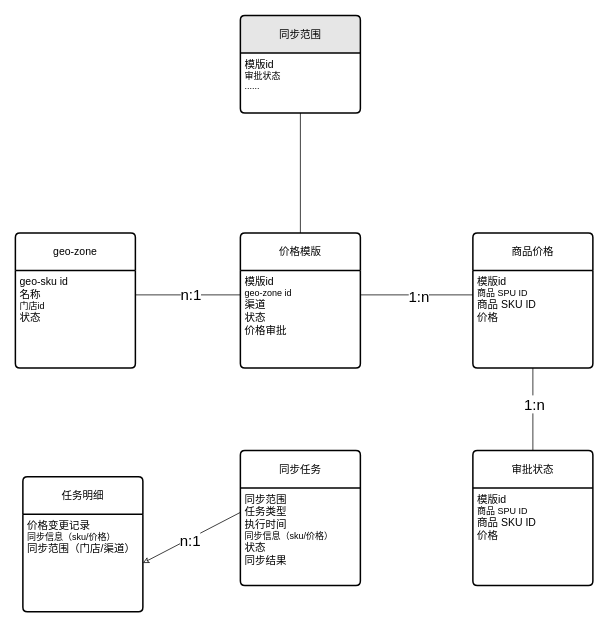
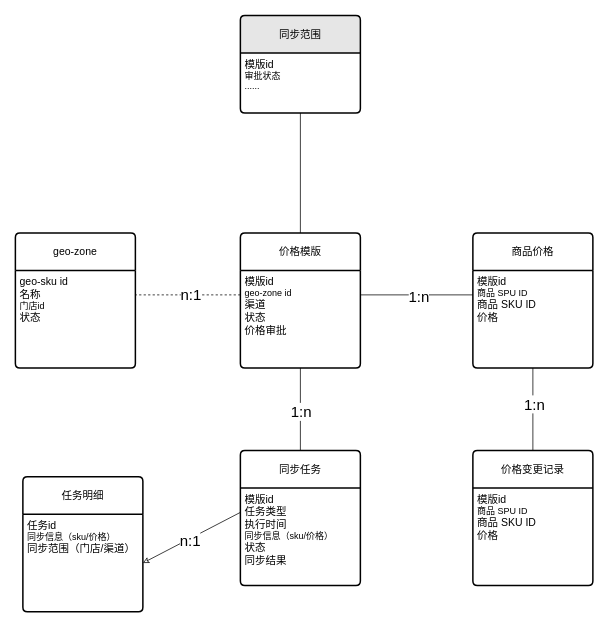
  <mxCell id="0" />
  <mxCell id="1" parent="0" />
  <mxCell id="2" value="价格模版" style="swimlane;childLayout=stackLayout;horizontal=1;startSize=50;horizontalStack=0;rounded=1;fontSize=14;fontStyle=0;strokeWidth=2;resizeParent=0;resizeLast=1;shadow=0;dashed=0;align=center;arcSize=4;whiteSpace=wrap;html=1;" vertex="1" parent="1"><mxGeometry x="320" y="310" width="160" height="180" as="geometry" /></mxCell>
  <mxCell id="3" value="&lt;span style=&quot;font-size: 14px;&quot;&gt;模版id&lt;/span&gt;&lt;br&gt;&lt;div&gt;geo-zone id&lt;/div&gt;&lt;div&gt;&lt;span style=&quot;font-size: 14px;&quot;&gt;渠道&lt;/span&gt;&lt;/div&gt;&lt;div&gt;&lt;span style=&quot;font-size: 14px;&quot;&gt;状态&lt;/span&gt;&lt;/div&gt;&lt;div&gt;&lt;span style=&quot;font-size: 14px;&quot;&gt;价格审批&lt;/span&gt;&lt;/div&gt;" style="align=left;strokeColor=none;fillColor=none;spacingLeft=4;fontSize=12;verticalAlign=top;resizable=0;rotatable=0;part=1;html=1;" vertex="1" parent="2"><mxGeometry y="50" width="160" height="130" as="geometry" /></mxCell>
  <mxCell id="4" value="geo-zone" style="swimlane;childLayout=stackLayout;horizontal=1;startSize=50;horizontalStack=0;rounded=1;fontSize=14;fontStyle=0;strokeWidth=2;resizeParent=0;resizeLast=1;shadow=0;dashed=0;align=center;arcSize=4;whiteSpace=wrap;html=1;" vertex="1" parent="1"><mxGeometry x="20" y="310" width="160" height="180" as="geometry" /></mxCell>
  <mxCell id="5" value="&lt;div&gt;&lt;span style=&quot;font-size: 14px;&quot;&gt;geo-sku id&lt;/span&gt;&lt;/div&gt;&lt;span style=&quot;font-size: 14px;&quot;&gt;名称&lt;/span&gt;&lt;br&gt;&lt;div&gt;门店id&lt;/div&gt;&lt;div&gt;&lt;span style=&quot;font-size: 14px;&quot;&gt;状态&lt;/span&gt;&lt;/div&gt;&lt;div&gt;&lt;br&gt;&lt;/div&gt;" style="align=left;strokeColor=none;fillColor=none;spacingLeft=4;fontSize=12;verticalAlign=top;resizable=0;rotatable=0;part=1;html=1;" vertex="1" parent="4"><mxGeometry y="50" width="160" height="130" as="geometry" /></mxCell>
  <mxCell id="6" value="商品价格" style="swimlane;childLayout=stackLayout;horizontal=1;startSize=50;horizontalStack=0;rounded=1;fontSize=14;fontStyle=0;strokeWidth=2;resizeParent=0;resizeLast=1;shadow=0;dashed=0;align=center;arcSize=4;whiteSpace=wrap;html=1;" vertex="1" parent="1"><mxGeometry x="630" y="310" width="160" height="180" as="geometry" /></mxCell>
  <mxCell id="7" value="&lt;span style=&quot;font-size: 14px;&quot;&gt;模版id&lt;/span&gt;&lt;br&gt;&lt;div&gt;商品 SPU ID&lt;/div&gt;&lt;div&gt;&lt;span style=&quot;font-size: 14px;&quot;&gt;商品 SKU ID&lt;/span&gt;&lt;/div&gt;&lt;div&gt;&lt;span style=&quot;font-size: 14px;&quot;&gt;价格&lt;/span&gt;&lt;/div&gt;&lt;div&gt;&lt;span style=&quot;font-size: 14px;&quot;&gt;&lt;br&gt;&lt;/span&gt;&lt;/div&gt;&lt;div&gt;&lt;br&gt;&lt;/div&gt;" style="align=left;strokeColor=none;fillColor=none;spacingLeft=4;fontSize=12;verticalAlign=top;resizable=0;rotatable=0;part=1;html=1;" vertex="1" parent="6"><mxGeometry y="50" width="160" height="130" as="geometry" /></mxCell>
- <mxCell id="8" value="审批状态" style="swimlane;childLayout=stackLayout;horizontal=1;startSize=50;horizontalStack=0;rounded=1;fontSize=14;fontStyle=0;strokeWidth=2;resizeParent=0;resizeLast=1;shadow=0;dashed=0;align=center;arcSize=4;whiteSpace=wrap;html=1;" vertex="1" parent="1"><mxGeometry x="630" y="600" width="160" height="180" as="geometry" /></mxCell>
+ <mxCell id="8" value="价格变更记录" style="swimlane;childLayout=stackLayout;horizontal=1;startSize=50;horizontalStack=0;rounded=1;fontSize=14;fontStyle=0;strokeWidth=2;resizeParent=0;resizeLast=1;shadow=0;dashed=0;align=center;arcSize=4;whiteSpace=wrap;html=1;" vertex="1" parent="1"><mxGeometry x="630" y="600" width="160" height="180" as="geometry" /></mxCell>
  <mxCell id="9" value="&lt;span style=&quot;font-size: 14px;&quot;&gt;模版id&lt;/span&gt;&lt;br&gt;&lt;div&gt;商品 SPU ID&lt;/div&gt;&lt;div&gt;&lt;span style=&quot;font-size: 14px;&quot;&gt;商品 SKU ID&lt;/span&gt;&lt;/div&gt;&lt;div&gt;&lt;span style=&quot;font-size: 14px;&quot;&gt;价格&lt;/span&gt;&lt;/div&gt;&lt;div&gt;&lt;span style=&quot;font-size: 14px;&quot;&gt;&lt;br&gt;&lt;/span&gt;&lt;/div&gt;&lt;div&gt;&lt;br&gt;&lt;/div&gt;" style="align=left;strokeColor=none;fillColor=none;spacingLeft=4;fontSize=12;verticalAlign=top;resizable=0;rotatable=0;part=1;html=1;" vertex="1" parent="8"><mxGeometry y="50" width="160" height="130" as="geometry" /></mxCell>
  <mxCell id="10" value="同步范围" style="swimlane;childLayout=stackLayout;horizontal=1;startSize=50;horizontalStack=0;rounded=1;fontSize=14;fontStyle=0;strokeWidth=2;resizeParent=0;resizeLast=1;shadow=0;dashed=0;align=center;arcSize=4;whiteSpace=wrap;html=1;fillColor=#E6E6E6;" vertex="1" parent="1"><mxGeometry x="320" y="20" width="160" height="130" as="geometry" /></mxCell>
  <mxCell id="11" value="&lt;span style=&quot;font-size: 14px;&quot;&gt;模版id&lt;/span&gt;&lt;br&gt;&lt;div&gt;审批状态&lt;/div&gt;&lt;div&gt;......&lt;/div&gt;" style="align=left;strokeColor=none;fillColor=none;spacingLeft=4;fontSize=12;verticalAlign=top;resizable=0;rotatable=0;part=1;html=1;" vertex="1" parent="10"><mxGeometry y="50" width="160" height="80" as="geometry" /></mxCell>
  <mxCell id="12" value="同步任务" style="swimlane;childLayout=stackLayout;horizontal=1;startSize=50;horizontalStack=0;rounded=1;fontSize=14;fontStyle=0;strokeWidth=2;resizeParent=0;resizeLast=1;shadow=0;dashed=0;align=center;arcSize=4;whiteSpace=wrap;html=1;" vertex="1" parent="1"><mxGeometry x="320" y="600" width="160" height="180" as="geometry" /></mxCell>
- <mxCell id="13" value="&lt;div&gt;&lt;span style=&quot;font-size: 14px;&quot;&gt;同步范围&lt;/span&gt;&lt;/div&gt;&lt;span style=&quot;font-size: 14px;&quot;&gt;任务类型&lt;/span&gt;&lt;div&gt;&lt;span style=&quot;font-size: 14px;&quot;&gt;执行时间&lt;/span&gt;&lt;/div&gt;&lt;div&gt;同步信息（sku/价格）&lt;br&gt;&lt;div&gt;&lt;span style=&quot;font-size: 14px; background-color: initial;&quot;&gt;状态&lt;/span&gt;&lt;br&gt;&lt;/div&gt;&lt;div&gt;&lt;span style=&quot;font-size: 14px;&quot;&gt;同步结果&lt;/span&gt;&lt;/div&gt;&lt;div&gt;&lt;span style=&quot;font-size: 14px;&quot;&gt;&lt;br&gt;&lt;/span&gt;&lt;/div&gt;&lt;div&gt;&lt;br&gt;&lt;/div&gt;&lt;/div&gt;" style="align=left;strokeColor=none;fillColor=none;spacingLeft=4;fontSize=12;verticalAlign=top;resizable=0;rotatable=0;part=1;html=1;" vertex="1" parent="12"><mxGeometry y="50" width="160" height="130" as="geometry" /></mxCell>
+ <mxCell id="13" value="&lt;div&gt;&lt;span style=&quot;font-size: 14px;&quot;&gt;模版id&lt;/span&gt;&lt;/div&gt;&lt;span style=&quot;font-size: 14px;&quot;&gt;任务类型&lt;/span&gt;&lt;div&gt;&lt;span style=&quot;font-size: 14px;&quot;&gt;执行时间&lt;/span&gt;&lt;/div&gt;&lt;div&gt;同步信息（sku/价格）&lt;br&gt;&lt;div&gt;&lt;span style=&quot;font-size: 14px; background-color: initial;&quot;&gt;状态&lt;/span&gt;&lt;br&gt;&lt;/div&gt;&lt;div&gt;&lt;span style=&quot;font-size: 14px;&quot;&gt;同步结果&lt;/span&gt;&lt;/div&gt;&lt;div&gt;&lt;span style=&quot;font-size: 14px;&quot;&gt;&lt;br&gt;&lt;/span&gt;&lt;/div&gt;&lt;div&gt;&lt;br&gt;&lt;/div&gt;&lt;/div&gt;" style="align=left;strokeColor=none;fillColor=none;spacingLeft=4;fontSize=12;verticalAlign=top;resizable=0;rotatable=0;part=1;html=1;" vertex="1" parent="12"><mxGeometry y="50" width="160" height="130" as="geometry" /></mxCell>
  <mxCell id="14" value="任务明细" style="swimlane;childLayout=stackLayout;horizontal=1;startSize=50;horizontalStack=0;rounded=1;fontSize=14;fontStyle=0;strokeWidth=2;resizeParent=0;resizeLast=1;shadow=0;dashed=0;align=center;arcSize=4;whiteSpace=wrap;html=1;" vertex="1" parent="1"><mxGeometry x="30" y="635" width="160" height="180" as="geometry" /></mxCell>
- <mxCell id="15" value="&lt;div&gt;&lt;span style=&quot;font-size: 14px;&quot;&gt;价格变更记录&lt;/span&gt;&lt;/div&gt;&lt;div&gt;同步信息（sku/价格）&lt;br&gt;&lt;span style=&quot;font-size: 14px;&quot;&gt;同步范围（门店/渠道）&lt;br&gt;&lt;/span&gt;&lt;div&gt;&lt;div&gt;&lt;span style=&quot;font-size: 14px;&quot;&gt;&lt;br&gt;&lt;/span&gt;&lt;/div&gt;&lt;div&gt;&lt;br&gt;&lt;/div&gt;&lt;/div&gt;&lt;/div&gt;" style="align=left;strokeColor=none;fillColor=none;spacingLeft=4;fontSize=12;verticalAlign=top;resizable=0;rotatable=0;part=1;html=1;" vertex="1" parent="14"><mxGeometry y="50" width="160" height="130" as="geometry" /></mxCell>
+ <mxCell id="15" value="&lt;div&gt;&lt;span style=&quot;font-size: 14px;&quot;&gt;任务id&lt;/span&gt;&lt;/div&gt;&lt;div&gt;同步信息（sku/价格）&lt;br&gt;&lt;span style=&quot;font-size: 14px;&quot;&gt;同步范围（门店/渠道）&lt;br&gt;&lt;/span&gt;&lt;div&gt;&lt;div&gt;&lt;span style=&quot;font-size: 14px;&quot;&gt;&lt;br&gt;&lt;/span&gt;&lt;/div&gt;&lt;div&gt;&lt;br&gt;&lt;/div&gt;&lt;/div&gt;&lt;/div&gt;" style="align=left;strokeColor=none;fillColor=none;spacingLeft=4;fontSize=12;verticalAlign=top;resizable=0;rotatable=0;part=1;html=1;" vertex="1" parent="14"><mxGeometry y="50" width="160" height="130" as="geometry" /></mxCell>
  <mxCell id="16" style="rounded=0;orthogonalLoop=1;jettySize=auto;html=1;exitX=0;exitY=0.25;exitDx=0;exitDy=0;entryX=1;entryY=0.5;entryDx=0;entryDy=0;endArrow=classic;endFill=0;" edge="1" parent="1" source="13" target="15"><mxGeometry relative="1" as="geometry" /></mxCell>
  <mxCell id="17" value="&lt;font style=&quot;font-size: 20px;&quot;&gt;n:1&lt;/font&gt;" style="edgeLabel;html=1;align=center;verticalAlign=middle;resizable=0;points=[];" vertex="1" connectable="0" parent="16"><mxGeometry x="0.052" y="2" relative="1" as="geometry"><mxPoint as="offset" /></mxGeometry></mxCell>
  <mxCell id="18" style="edgeStyle=orthogonalEdgeStyle;rounded=0;orthogonalLoop=1;jettySize=auto;html=1;exitX=0.5;exitY=1;exitDx=0;exitDy=0;entryX=0.5;entryY=0;entryDx=0;entryDy=0;endArrow=none;endFill=0;" edge="1" parent="1" source="7" target="8"><mxGeometry relative="1" as="geometry" /></mxCell>
  <mxCell id="19" value="&lt;font style=&quot;font-size: 20px;&quot;&gt;1:n&lt;/font&gt;" style="edgeLabel;html=1;align=center;verticalAlign=middle;resizable=0;points=[];" vertex="1" connectable="0" parent="18"><mxGeometry x="-0.152" y="1" relative="1" as="geometry"><mxPoint as="offset" /></mxGeometry></mxCell>
  <mxCell id="20" style="edgeStyle=orthogonalEdgeStyle;rounded=0;orthogonalLoop=1;jettySize=auto;html=1;exitX=1;exitY=0.25;exitDx=0;exitDy=0;entryX=0;entryY=0.25;entryDx=0;entryDy=0;endArrow=none;endFill=0;" edge="1" parent="1" source="3" target="7"><mxGeometry relative="1" as="geometry" /></mxCell>
  <mxCell id="21" value="&lt;font style=&quot;font-size: 20px;&quot;&gt;1:n&lt;/font&gt;" style="edgeLabel;html=1;align=center;verticalAlign=middle;resizable=0;points=[];" vertex="1" connectable="0" parent="20"><mxGeometry x="0.033" y="-1" relative="1" as="geometry"><mxPoint as="offset" /></mxGeometry></mxCell>
- <mxCell id="22" style="edgeStyle=orthogonalEdgeStyle;rounded=0;orthogonalLoop=1;jettySize=auto;html=1;exitX=0;exitY=0.25;exitDx=0;exitDy=0;entryX=1;entryY=0.25;entryDx=0;entryDy=0;endArrow=none;endFill=0;" edge="1" parent="1" source="3" target="5"><mxGeometry relative="1" as="geometry" /></mxCell>
+ <mxCell id="22" style="edgeStyle=orthogonalEdgeStyle;rounded=0;orthogonalLoop=1;jettySize=auto;html=1;exitX=0;exitY=0.25;exitDx=0;exitDy=0;entryX=1;entryY=0.25;entryDx=0;entryDy=0;endArrow=none;endFill=0;dashed=1;" edge="1" parent="1" source="3" target="5"><mxGeometry relative="1" as="geometry" /></mxCell>
  <mxCell id="23" value="&lt;font style=&quot;font-size: 20px;&quot;&gt;n:1&lt;/font&gt;" style="edgeLabel;html=1;align=center;verticalAlign=middle;resizable=0;points=[];" vertex="1" connectable="0" parent="22"><mxGeometry x="-0.036" y="-1" relative="1" as="geometry"><mxPoint as="offset" /></mxGeometry></mxCell>
+ <mxCell id="24" style="edgeStyle=orthogonalEdgeStyle;rounded=0;orthogonalLoop=1;jettySize=auto;html=1;exitX=0.5;exitY=1;exitDx=0;exitDy=0;entryX=0.5;entryY=0;entryDx=0;entryDy=0;endArrow=none;endFill=0;" edge="1" parent="1" source="3" target="12"><mxGeometry relative="1" as="geometry" /></mxCell>
+ <mxCell id="25" value="&lt;font style=&quot;font-size: 20px;&quot;&gt;1:n&lt;/font&gt;" style="edgeLabel;html=1;align=center;verticalAlign=middle;resizable=0;points=[];" vertex="1" connectable="0" parent="24"><mxGeometry x="0.041" relative="1" as="geometry"><mxPoint as="offset" /></mxGeometry></mxCell>
  <mxCell id="26" style="edgeStyle=orthogonalEdgeStyle;rounded=0;orthogonalLoop=1;jettySize=auto;html=1;exitX=0.5;exitY=1;exitDx=0;exitDy=0;entryX=0.5;entryY=0;entryDx=0;entryDy=0;endArrow=none;endFill=0;dashed=0;dashPattern=8 8;" edge="1" parent="1" source="11" target="2"><mxGeometry relative="1" as="geometry" /></mxCell>
